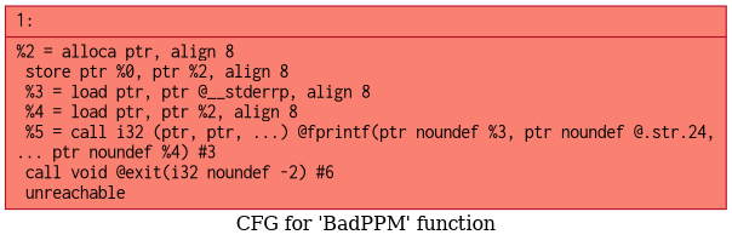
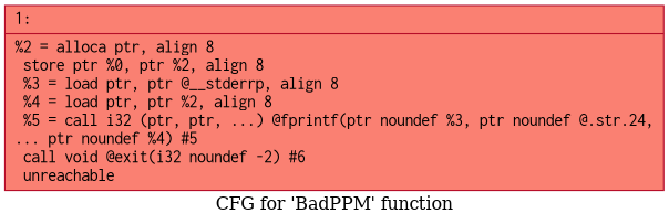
  digraph {
    label="CFG for 'BadPPM' function"
-   n1 [color="#b70d28ff" fillcolor=salmon fontname=Courier label="{1:\l|  %2 = alloca ptr, align 8\l  store ptr %0, ptr %2, align 8\l  %3 = load ptr, ptr @__stderrp, align 8\l  %4 = load ptr, ptr %2, align 8\l  %5 = call i32 (ptr, ptr, ...) @fprintf(ptr noundef %3, ptr noundef @.str.24,\l... ptr noundef %4) #3\l  call void @exit(i32 noundef -2) #6\l  unreachable\l}" shape=record style=filled]
+   n1 [color="#b70d28ff" fillcolor=salmon fontname=Courier label="{1:\l|  %2 = alloca ptr, align 8\l  store ptr %0, ptr %2, align 8\l  %3 = load ptr, ptr @__stderrp, align 8\l  %4 = load ptr, ptr %2, align 8\l  %5 = call i32 (ptr, ptr, ...) @fprintf(ptr noundef %3, ptr noundef @.str.24,\l... ptr noundef %4) #5\l  call void @exit(i32 noundef -2) #6\l  unreachable\l}" shape=record style=filled]
  }
